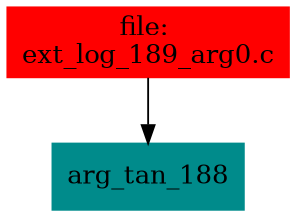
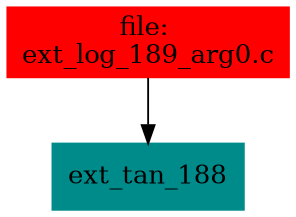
  digraph {
    node [shape=box style=filled]
    n1 [color=red label="file: \next_log_189_arg0.c"]
-   n2 [color=cyan4 label=arg_tan_188]
+   n2 [color=cyan4 label=ext_tan_188]
    n1 -> n2
  }
